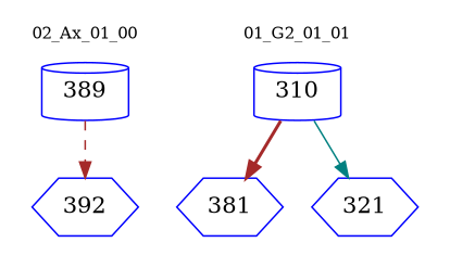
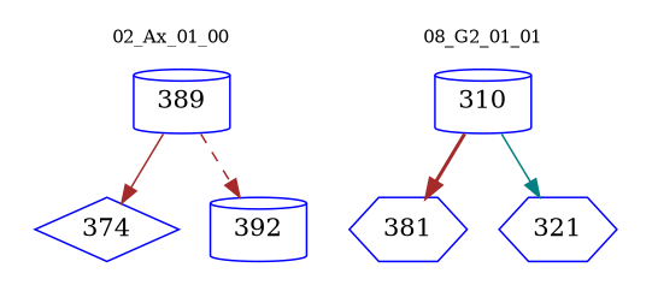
  digraph {
    node [color=blue shape=hexagon]
    edge [color=brown style=solid]
    n1 [label=389 shape=cylinder]
-   n3 [label=392]
+   n2 [label=374 shape=diamond]
+   n3 [label=392 shape=cylinder]
    n4 [label=310 shape=cylinder]
    n5 [label=381]
    n6 [label=321]
    subgraph cluster_1 {
      color=white
      fontsize=10
      label="02_Ax_01_00"
      n1
+     n2
      n3
    }
    subgraph cluster_2 {
      color=white
      fontsize=10
-     label="01_G2_01_01"
+     label="08_G2_01_01"
      n4
      n5
      n6
    }
+   n1 -> n2
    n1 -> n3 [style=dashed]
    n4 -> n5 [style=bold]
    n4 -> n6 [color=teal]
  }
